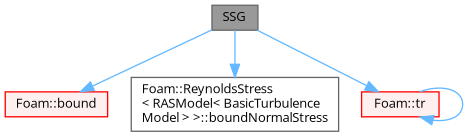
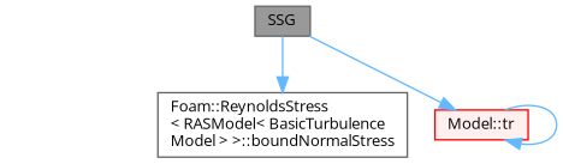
  digraph {
    fontname="Open Sans"
    rankdir=TB
    node [color=red fillcolor="#FFF0F0" fontname="Open Sans" fontsize=10 shape=box style=filled]
    edge [color=steelblue1 fontname="Open Sans" fontsize=10 labelfontname=Helvetica labelfontsize=10 style=solid]
    n1 [color=gray40 fillcolor=grey60 fontcolor=black height=0.2 label=SSG width=0.4]
-   n2 [height=0.2 label="Foam::bound" width=0.4]
    n3 [color=grey40 fillcolor=white height=0.2 label="Foam::ReynoldsStress\l\< RASModel\< BasicTurbulence\lModel \> \>::boundNormalStress" width=0.4]
-   n4 [height=0.2 label="Foam::tr" width=0.4]
-   n1 -> n2
+   n4 [height=0.2 label="Model::tr" width=0.4]
    n1 -> n3
    n1 -> n4
    n4 -> n4
  }
